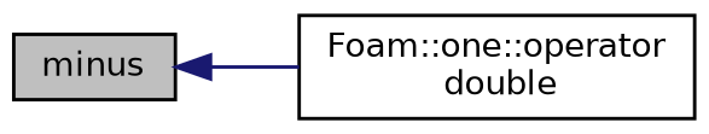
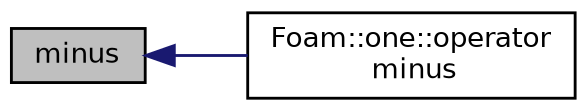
  digraph {
    rankdir=LR
    node [color=black fontname=Helvetica fontsize=10 shape=record]
    n1 [fillcolor=grey75 fontcolor=black height=0.2 label=minus style=filled width=0.4]
-   n2 [height=0.2 label="Foam::one::operator\l double" width=0.4]
+   n2 [height=0.2 label="Foam::one::operator\l minus" width=0.4]
    n1 -> n2 [color=midnightblue dir=back fontname=Helvetica fontsize=10 labelfontname=Helvetica labelfontsize=10 style=solid]
  }
